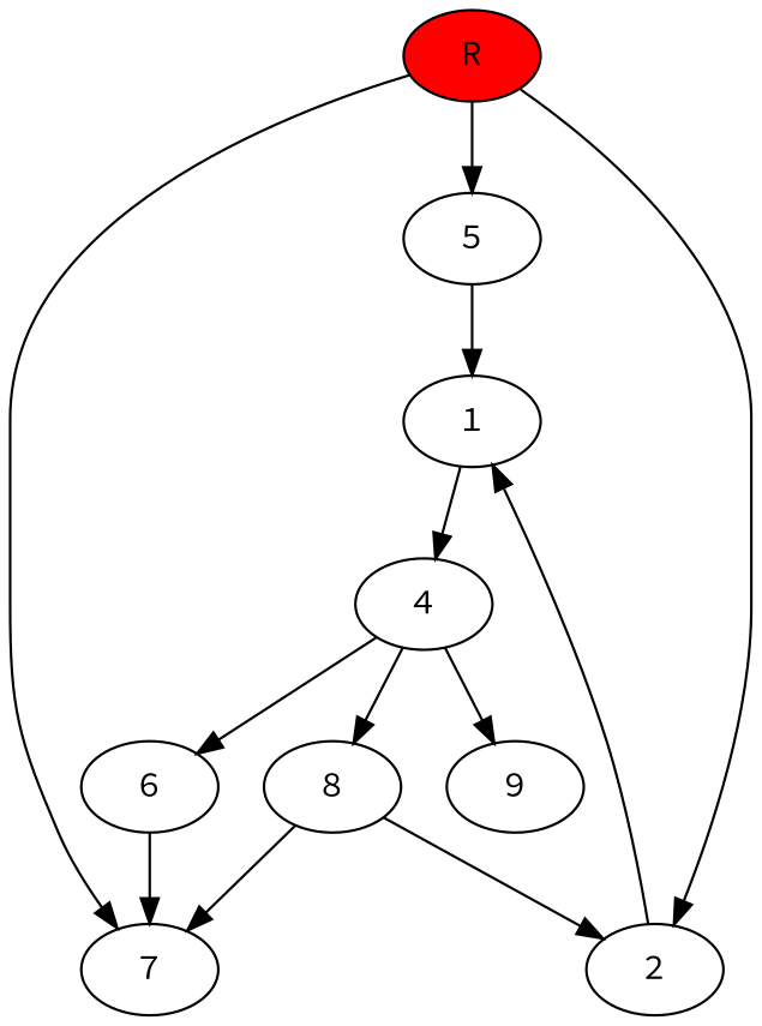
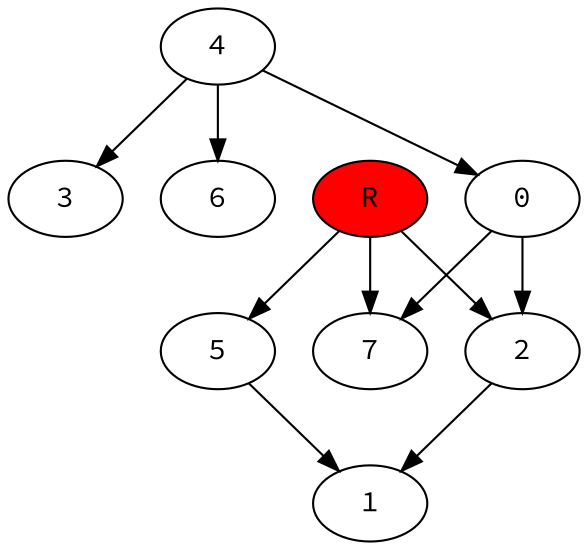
  digraph {
    fontname="Source Code Pro"
    node [fontname="Source Code Pro"]
    edge [fontname="Source Code Pro"]
    1
    4
    6
-   8
-   9
+   8 [label=0]
+   9 [label=3]
    7
    2
    5
    R [fillcolor="#ff0000" style=filled]
-   1 -> 4
    4 -> 6
    4 -> 8
    4 -> 9
-   6 -> 7
    8 -> 7
    8 -> 2
    2 -> 1
    5 -> 1
    R -> 7
    R -> 2
    R -> 5
  }
